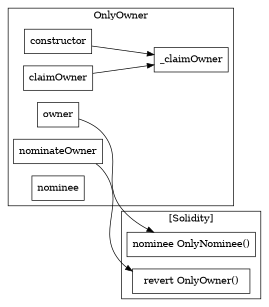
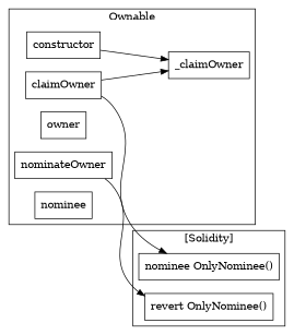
  strict digraph {
    rankdir=LR
    node [shape=box]
    n1 [label=claimOwner]
    n2 [label=_claimOwner]
    n3 [label=nominateOwner]
    n4 [label=owner]
    n5 [label=constructor]
    n6 [label=nominee]
    n7 [label="nominee OnlyNominee()"]
-   "revert OnlyOwner()"
+   "revert OnlyOwner()" [label="revert OnlyNominee()"]
    subgraph cluster_1 {
-     label=OnlyOwner
+     label=Ownable
      n1
      n2
      n3
      n4
      n5
      n6
    }
    subgraph cluster_2 {
      label="[Solidity]"
      n7
      "revert OnlyOwner()"
    }
    n1 -> n2
-   n4 -> n7
+   n1 -> n7
    n3 -> "revert OnlyOwner()"
    n5 -> n2
  }
